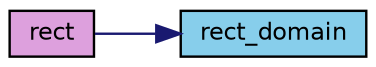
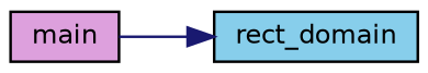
  digraph {
    rankdir=RL
    node [color=black fontname=Helvetica fontsize=10 shape=record style=filled]
    n1 [fillcolor=skyblue fontcolor=black height=0.2 label=rect_domain width=0.4]
-   n2 [fillcolor=plum height=0.2 label=rect width=0.4]
+   n2 [fillcolor=plum height=0.2 label=main width=0.4]
    n1 -> n2 [color=midnightblue dir=back fontname=Helvetica fontsize=10 labelfontname=Helvetica labelfontsize=10 style=solid]
  }
